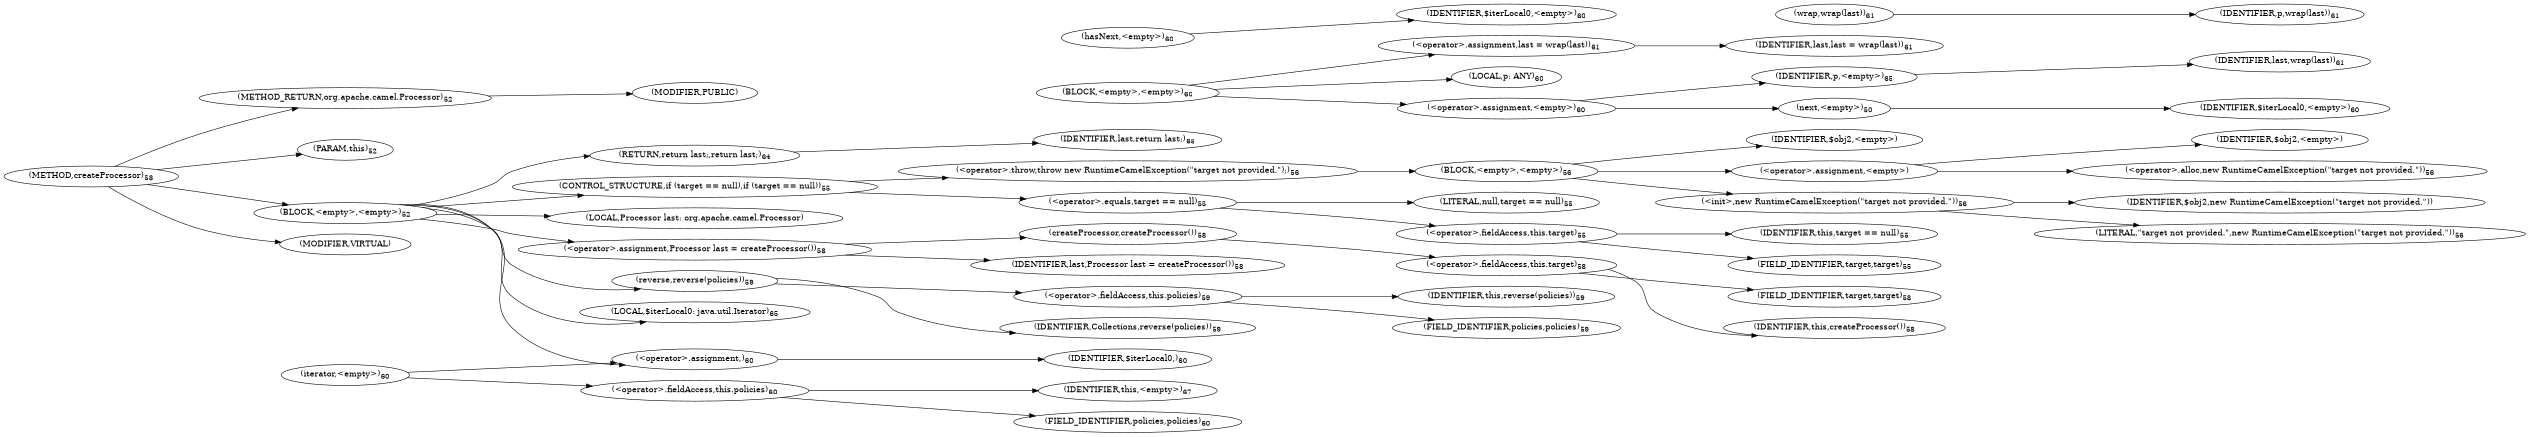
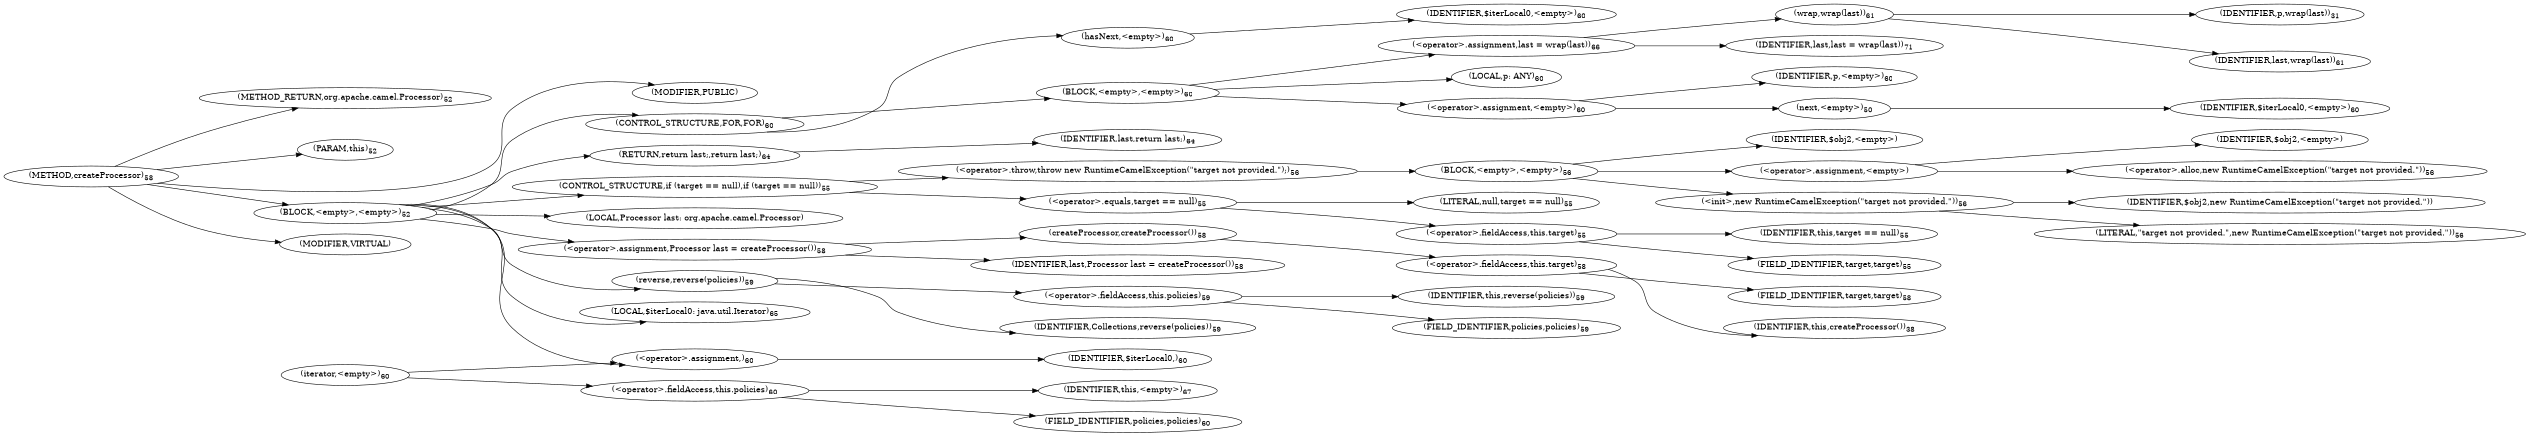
  digraph {
    rankdir=LR
    n1 [label=<(METHOD,createProcessor)<SUB>58</SUB>>]
    n2 [label=<(PARAM,this)<SUB>52</SUB>>]
    n3 [label=<(BLOCK,&lt;empty&gt;,&lt;empty&gt;)<SUB>52</SUB>>]
    n4 [label=<(MODIFIER,PUBLIC)>]
    n5 [label=<(MODIFIER,VIRTUAL)>]
    n6 [label=<(METHOD_RETURN,org.apache.camel.Processor)<SUB>52</SUB>>]
    n7 [label=<(CONTROL_STRUCTURE,if (target == null),if (target == null))<SUB>55</SUB>>]
    n8 [label=<(LOCAL,Processor last: org.apache.camel.Processor)>]
    n9 [label=<(&lt;operator&gt;.assignment,Processor last = createProcessor())<SUB>58</SUB>>]
    n10 [label=<(reverse,reverse(policies))<SUB>59</SUB>>]
    n11 [label=<(LOCAL,$iterLocal0: java.util.Iterator)<SUB>65</SUB>>]
    n12 [label=<(&lt;operator&gt;.assignment,)<SUB>60</SUB>>]
+   n13 [label=<(CONTROL_STRUCTURE,FOR,FOR)<SUB>60</SUB>>]
    n14 [label=<(RETURN,return last;,return last;)<SUB>64</SUB>>]
    n15 [label=<(&lt;operator&gt;.equals,target == null)<SUB>55</SUB>>]
    n16 [label=<(&lt;operator&gt;.throw,throw new RuntimeCamelException(&quot;target not provided.&quot;);)<SUB>56</SUB>>]
    n17 [label=<(IDENTIFIER,last,Processor last = createProcessor())<SUB>58</SUB>>]
    n18 [label=<(createProcessor,createProcessor())<SUB>58</SUB>>]
    n19 [label=<(IDENTIFIER,Collections,reverse(policies))<SUB>59</SUB>>]
    n20 [label=<(&lt;operator&gt;.fieldAccess,this.policies)<SUB>59</SUB>>]
    n21 [label=<(IDENTIFIER,$iterLocal0,)<SUB>60</SUB>>]
    n22 [label=<(hasNext,&lt;empty&gt;)<SUB>60</SUB>>]
    n23 [label=<(BLOCK,&lt;empty&gt;,&lt;empty&gt;)<SUB>60</SUB>>]
-   n24 [label=<(IDENTIFIER,last,return last;)<SUB>65</SUB>>]
+   n24 [label=<(IDENTIFIER,last,return last;)<SUB>64</SUB>>]
    n25 [label=<(&lt;operator&gt;.fieldAccess,this.target)<SUB>55</SUB>>]
    n26 [label=<(LITERAL,null,target == null)<SUB>55</SUB>>]
    n27 [label=<(BLOCK,&lt;empty&gt;,&lt;empty&gt;)<SUB>56</SUB>>]
    n28 [label=<(IDENTIFIER,this,target == null)<SUB>55</SUB>>]
    n29 [label=<(FIELD_IDENTIFIER,target,target)<SUB>55</SUB>>]
    n30 [label=<(&lt;operator&gt;.assignment,&lt;empty&gt;)>]
    n31 [label=<(&lt;init&gt;,new RuntimeCamelException(&quot;target not provided.&quot;))<SUB>56</SUB>>]
    n32 [label=<(IDENTIFIER,$obj2,&lt;empty&gt;)>]
    n33 [label=<(IDENTIFIER,$obj2,&lt;empty&gt;)>]
    n34 [label=<(&lt;operator&gt;.alloc,new RuntimeCamelException(&quot;target not provided.&quot;))<SUB>56</SUB>>]
    n35 [label=<(IDENTIFIER,$obj2,new RuntimeCamelException(&quot;target not provided.&quot;))>]
    n36 [label=<(LITERAL,&quot;target not provided.&quot;,new RuntimeCamelException(&quot;target not provided.&quot;))<SUB>56</SUB>>]
    n37 [label=<(&lt;operator&gt;.fieldAccess,this.target)<SUB>58</SUB>>]
-   n38 [label=<(IDENTIFIER,this,createProcessor())<SUB>58</SUB>>]
+   n38 [label=<(IDENTIFIER,this,createProcessor())<SUB>38</SUB>>]
    n39 [label=<(FIELD_IDENTIFIER,target,target)<SUB>58</SUB>>]
    n40 [label=<(IDENTIFIER,this,reverse(policies))<SUB>59</SUB>>]
    n41 [label=<(FIELD_IDENTIFIER,policies,policies)<SUB>59</SUB>>]
    n42 [label=<(iterator,&lt;empty&gt;)<SUB>60</SUB>>]
    n43 [label=<(&lt;operator&gt;.fieldAccess,this.policies)<SUB>60</SUB>>]
    n44 [label=<(IDENTIFIER,this,&lt;empty&gt;)<SUB>67</SUB>>]
    n45 [label=<(FIELD_IDENTIFIER,policies,policies)<SUB>60</SUB>>]
    n46 [label=<(IDENTIFIER,$iterLocal0,&lt;empty&gt;)<SUB>60</SUB>>]
    n47 [label=<(LOCAL,p: ANY)<SUB>60</SUB>>]
    n48 [label=<(&lt;operator&gt;.assignment,&lt;empty&gt;)<SUB>60</SUB>>]
-   n49 [label=<(&lt;operator&gt;.assignment,last = wrap(last))<SUB>61</SUB>>]
-   n50 [label=<(IDENTIFIER,p,&lt;empty&gt;)<SUB>65</SUB>>]
+   n49 [label=<(&lt;operator&gt;.assignment,last = wrap(last))<SUB>66</SUB>>]
+   n50 [label=<(IDENTIFIER,p,&lt;empty&gt;)<SUB>60</SUB>>]
    n51 [label=<(next,&lt;empty&gt;)<SUB>50</SUB>>]
-   n52 [label=<(IDENTIFIER,last,last = wrap(last))<SUB>61</SUB>>]
+   n52 [label=<(IDENTIFIER,last,last = wrap(last))<SUB>71</SUB>>]
    n53 [label=<(wrap,wrap(last))<SUB>61</SUB>>]
    n54 [label=<(IDENTIFIER,$iterLocal0,&lt;empty&gt;)<SUB>60</SUB>>]
-   n55 [label=<(IDENTIFIER,p,wrap(last))<SUB>61</SUB>>]
+   n55 [label=<(IDENTIFIER,p,wrap(last))<SUB>31</SUB>>]
    n56 [label=<(IDENTIFIER,last,wrap(last))<SUB>61</SUB>>]
    n1 -> n2
    n1 -> n3
-   n6 -> n4
+   n1 -> n4
    n1 -> n5
    n1 -> n6
    n3 -> n7
    n3 -> n8
    n3 -> n9
    n3 -> n10
    n3 -> n11
    n3 -> n12
+   n3 -> n13
    n3 -> n14
    n7 -> n15
    n7 -> n16
    n9 -> n17
    n9 -> n18
    n10 -> n19
    n10 -> n20
    n12 -> n21
+   n13 -> n22
+   n13 -> n23
    n14 -> n24
    n15 -> n25
    n15 -> n26
    n16 -> n27
    n18 -> n37
    n20 -> n40
    n20 -> n41
    n22 -> n46
    n23 -> n47
    n23 -> n48
    n23 -> n49
    n25 -> n28
    n25 -> n29
    n27 -> n30
    n27 -> n31
    n27 -> n32
    n30 -> n33
    n30 -> n34
    n31 -> n35
    n31 -> n36
    n37 -> n38
    n37 -> n39
    n42 -> n12
    n42 -> n43
    n43 -> n44
    n43 -> n45
    n48 -> n50
    n48 -> n51
    n49 -> n52
+   n49 -> n53
    n51 -> n54
    n53 -> n55
-   n50 -> n56
+   n53 -> n56
  }
